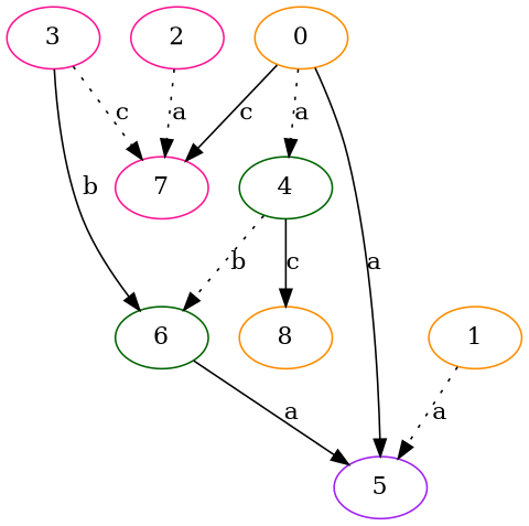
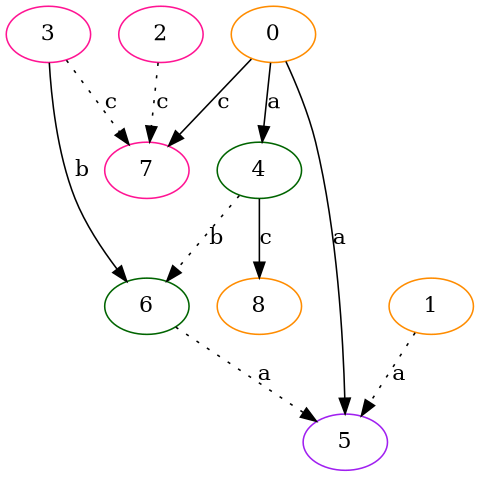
  strict digraph {
    node [color=darkorange]
    edge [style=solid]
    0
    4 [color=darkgreen]
    5 [color=purple]
    7 [color=deeppink]
    6 [color=darkgreen]
    8
    3 [color=deeppink]
    1
    2 [color=deeppink]
-   0 -> 4 [label=a style=dotted]
+   0 -> 4 [label=a]
    0 -> 5 [label=a]
    0 -> 7 [label=c]
    4 -> 6 [label=b style=dotted]
    4 -> 8 [label=c]
-   6 -> 5 [label=a]
+   6 -> 5 [label=a style=dotted]
    3 -> 7 [label=c style=dotted]
    3 -> 6 [label=b]
    1 -> 5 [label=a style=dotted]
-   2 -> 7 [label=a style=dotted]
+   2 -> 7 [label=c style=dotted]
  }
